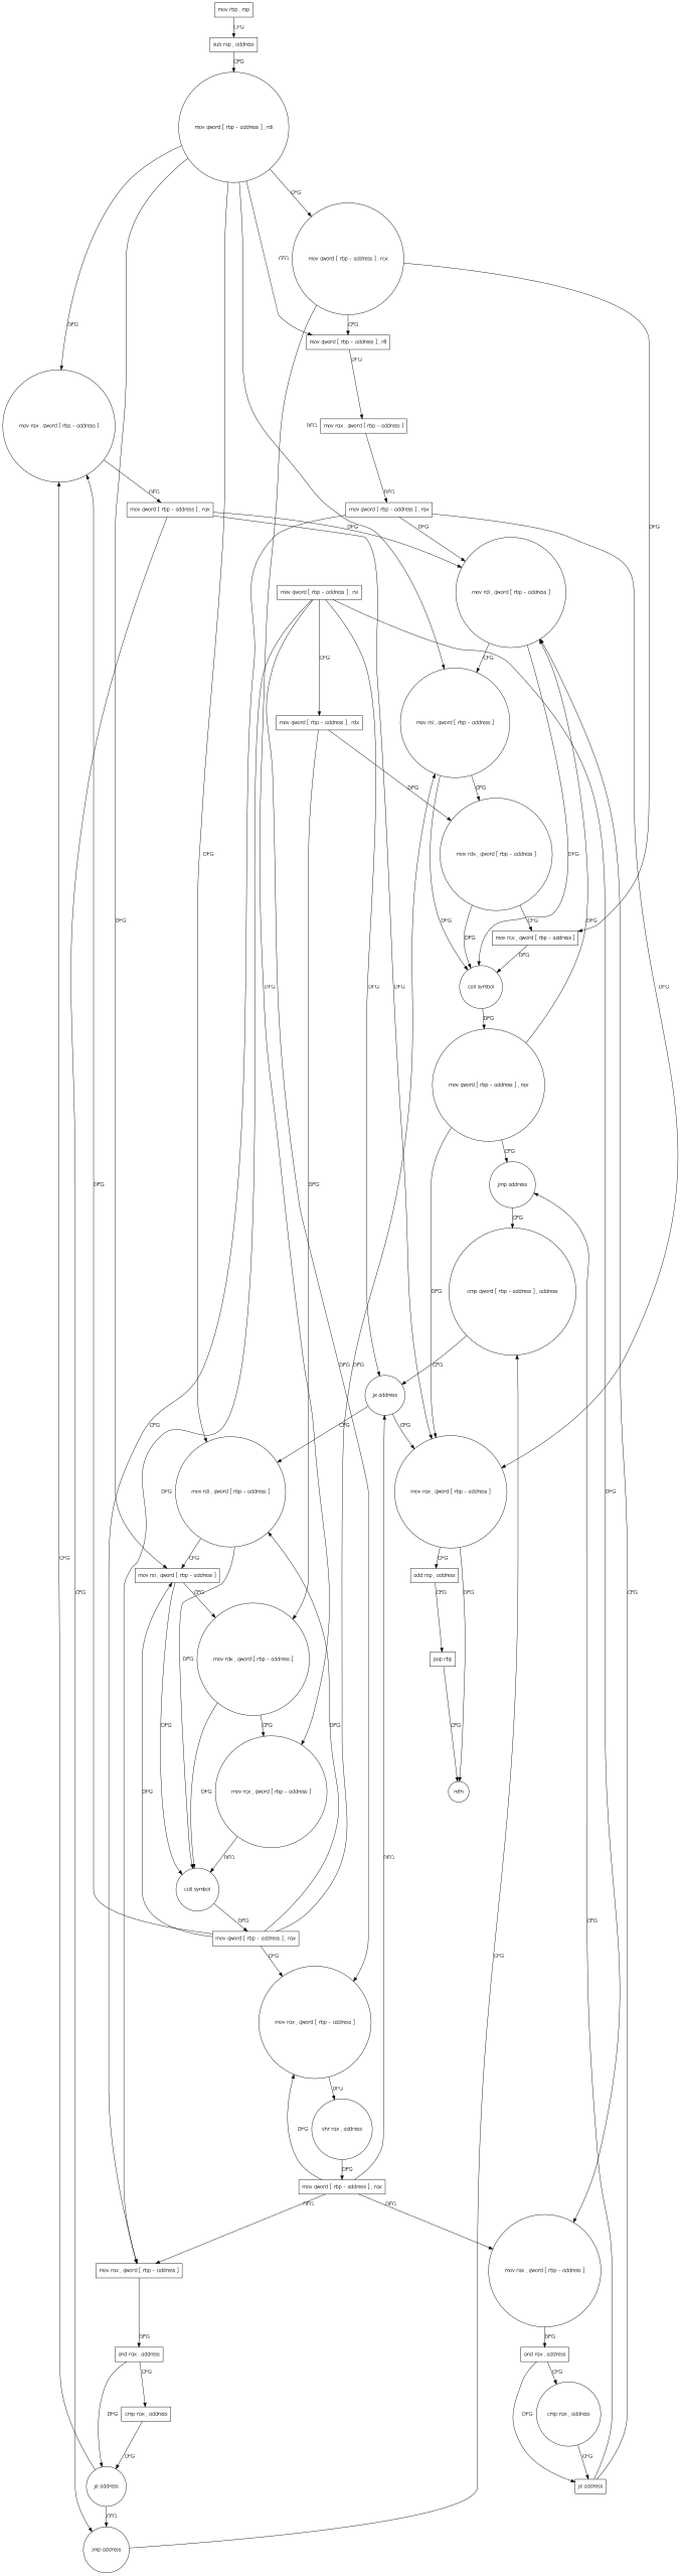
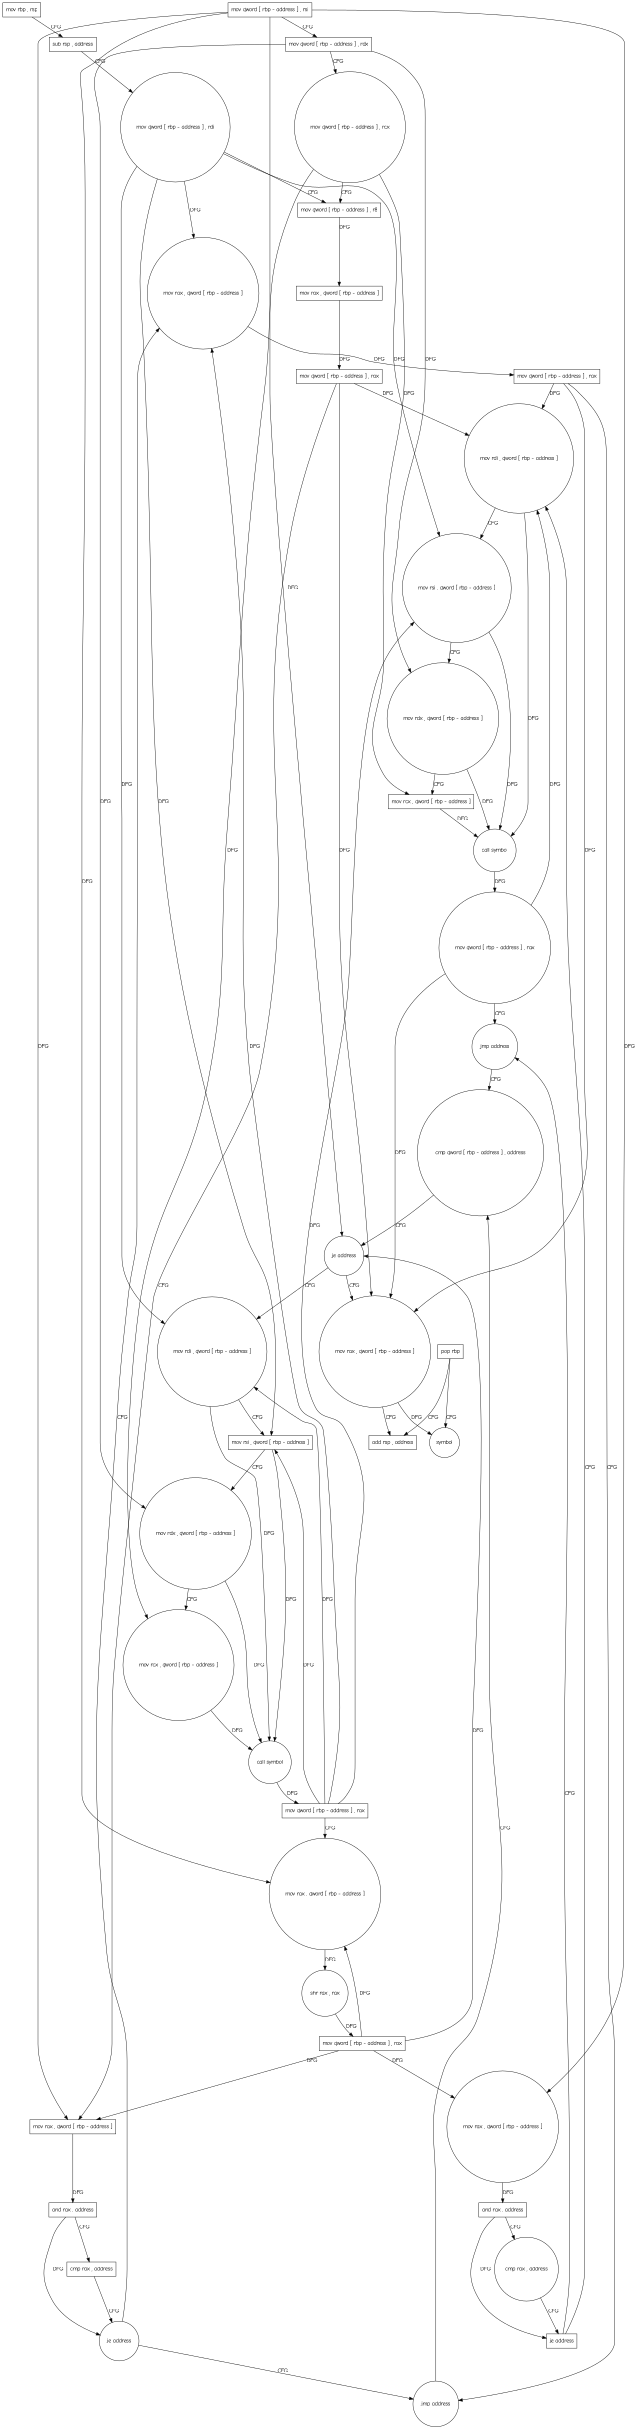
  digraph {
    fontname="Comic Neue"
    node [fontname="Comic Neue" shape=circle]
    edge [fontname="Comic Neue"]
    n1 [label="mov rbp , rsp" shape=box]
    n2 [label="sub rsp , address" shape=box]
    n3 [label="mov qword [ rbp - address ] , rdi"]
    n4 [label="mov rax , qword [ rbp - address ]"]
    n5 [label="mov rdi , qword [ rbp - address ]"]
    n6 [label="mov rsi , qword [ rbp - address ]" shape=box]
    n7 [label="mov rsi , qword [ rbp - address ]"]
    n8 [label="mov qword [ rbp - address ] , r8" shape=box]
    n9 [label="mov qword [ rbp - address ] , rsi" shape=box]
    n10 [label="mov qword [ rbp - address ] , rdx" shape=box]
    n11 [label="mov rax , qword [ rbp - address ]" shape=box]
    n12 [label="je address"]
    n13 [label="mov rax , qword [ rbp - address ]"]
    n14 [label="mov rax , qword [ rbp - address ]"]
    n15 [label="mov qword [ rbp - address ] , rax" shape=box]
    n16 [label="call symbol"]
    n17 [label="mov rdx , qword [ rbp - address ]"]
    n18 [label="mov rdx , qword [ rbp - address ]"]
    n19 [label="call symbol"]
    n20 [label="mov qword [ rbp - address ] , rcx"]
    n21 [label="and rax , address" shape=box]
    n22 [label="mov rax , qword [ rbp - address ]"]
-   n23 [label="shr rax , address"]
+   n23 [label="shr rax , rax"]
    n24 [label="and rax , address" shape=box]
    n25 [label="mov rcx , qword [ rbp - address ]"]
    n26 [label="mov rcx , qword [ rbp - address ]" shape=box]
    n27 [label="mov rax , qword [ rbp - address ]" shape=box]
    n28 [label="mov qword [ rbp - address ] , rax" shape=box]
    n29 [label="mov rdi , qword [ rbp - address ]"]
    n30 [label="add rsp , address" shape=box]
-   n31 [label=retn]
+   n31 [label=symbol]
    n32 [label="cmp rax , address" shape=box]
    n33 [label="je address"]
    n34 [label="jmp address"]
    n35 [label="cmp qword [ rbp - address ] , address"]
    n36 [label="pop rbp" shape=box]
    n37 [label="mov qword [ rbp - address ] , rax" shape=box]
    n38 [label="mov qword [ rbp - address ] , rax" shape=box]
    n39 [label="cmp rax , address"]
    n40 [label="je address" shape=box]
    n41 [label="jmp address"]
    n42 [label="mov qword [ rbp - address ] , rax"]
    n1 -> n2 [label=CFG]
    n2 -> n3 [label=CFG]
    n3 -> n4 [label=DFG]
    n3 -> n5 [label=DFG]
    n3 -> n6 [label=DFG]
    n3 -> n7 [label=DFG]
    n3 -> n8 [label=CFG]
    n4 -> n15 [label=DFG]
    n5 -> n6 [label=CFG]
    n5 -> n16 [label=DFG]
    n6 -> n16 [label=DFG]
    n6 -> n17 [label=CFG]
    n7 -> n18 [label=CFG]
    n7 -> n19 [label=DFG]
    n8 -> n27 [label=DFG]
    n9 -> n10 [label=CFG]
    n9 -> n11 [label=DFG]
    n9 -> n12 [label=DFG]
    n9 -> n13 [label=DFG]
    n9 -> n14 [label=DFG]
    n10 -> n17 [label=DFG]
    n10 -> n18 [label=DFG]
-   n3 -> n20 [label=CFG]
+   n10 -> n20 [label=CFG]
    n11 -> n21 [label=DFG]
    n12 -> n5 [label=CFG]
    n12 -> n22 [label=CFG]
    n13 -> n23 [label=DFG]
    n14 -> n24 [label=DFG]
    n15 -> n22 [label=DFG]
    n15 -> n29 [label=DFG]
    n15 -> n34 [label=CFG]
    n16 -> n37 [label=DFG]
    n17 -> n16 [label=DFG]
    n17 -> n25 [label=CFG]
    n18 -> n19 [label=DFG]
    n18 -> n26 [label=CFG]
    n19 -> n42 [label=DFG]
    n20 -> n8 [label=CFG]
    n20 -> n25 [label=DFG]
    n20 -> n26 [label=DFG]
    n21 -> n32 [label=CFG]
    n21 -> n33 [label=DFG]
    n22 -> n30 [label=CFG]
    n22 -> n31 [label=DFG]
    n23 -> n38 [label=DFG]
    n24 -> n39 [label=CFG]
    n24 -> n40 [label=DFG]
    n25 -> n16 [label=DFG]
    n26 -> n19 [label=DFG]
    n27 -> n28 [label=DFG]
    n28 -> n11 [label=CFG]
    n28 -> n22 [label=DFG]
    n28 -> n29 [label=DFG]
    n29 -> n7 [label=CFG]
    n29 -> n19 [label=DFG]
-   n30 -> n36 [label=CFG]
+   n36 -> n30 [label=CFG]
    n32 -> n33 [label=CFG]
    n33 -> n4 [label=CFG]
    n33 -> n34 [label=CFG]
    n34 -> n35 [label=CFG]
    n35 -> n12 [label=CFG]
    n36 -> n31 [label=CFG]
    n37 -> n4 [label=DFG]
    n37 -> n5 [label=DFG]
    n37 -> n6 [label=DFG]
    n37 -> n7 [label=DFG]
    n37 -> n13 [label=CFG]
    n38 -> n11 [label=DFG]
    n38 -> n12 [label=DFG]
    n38 -> n13 [label=DFG]
    n38 -> n14 [label=DFG]
    n39 -> n40 [label=CFG]
    n40 -> n29 [label=CFG]
    n40 -> n41 [label=CFG]
    n41 -> n35 [label=CFG]
    n42 -> n22 [label=DFG]
    n42 -> n29 [label=DFG]
    n42 -> n41 [label=CFG]
  }
